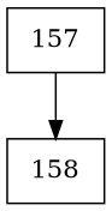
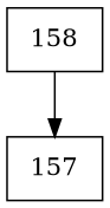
  digraph {
    node [shape=record]
    n1 [label="{157}"]
    n2 [label="{158}"]
-   n1 -> n2 [style=solid]
+   n2 -> n1 [style=solid]
  }
